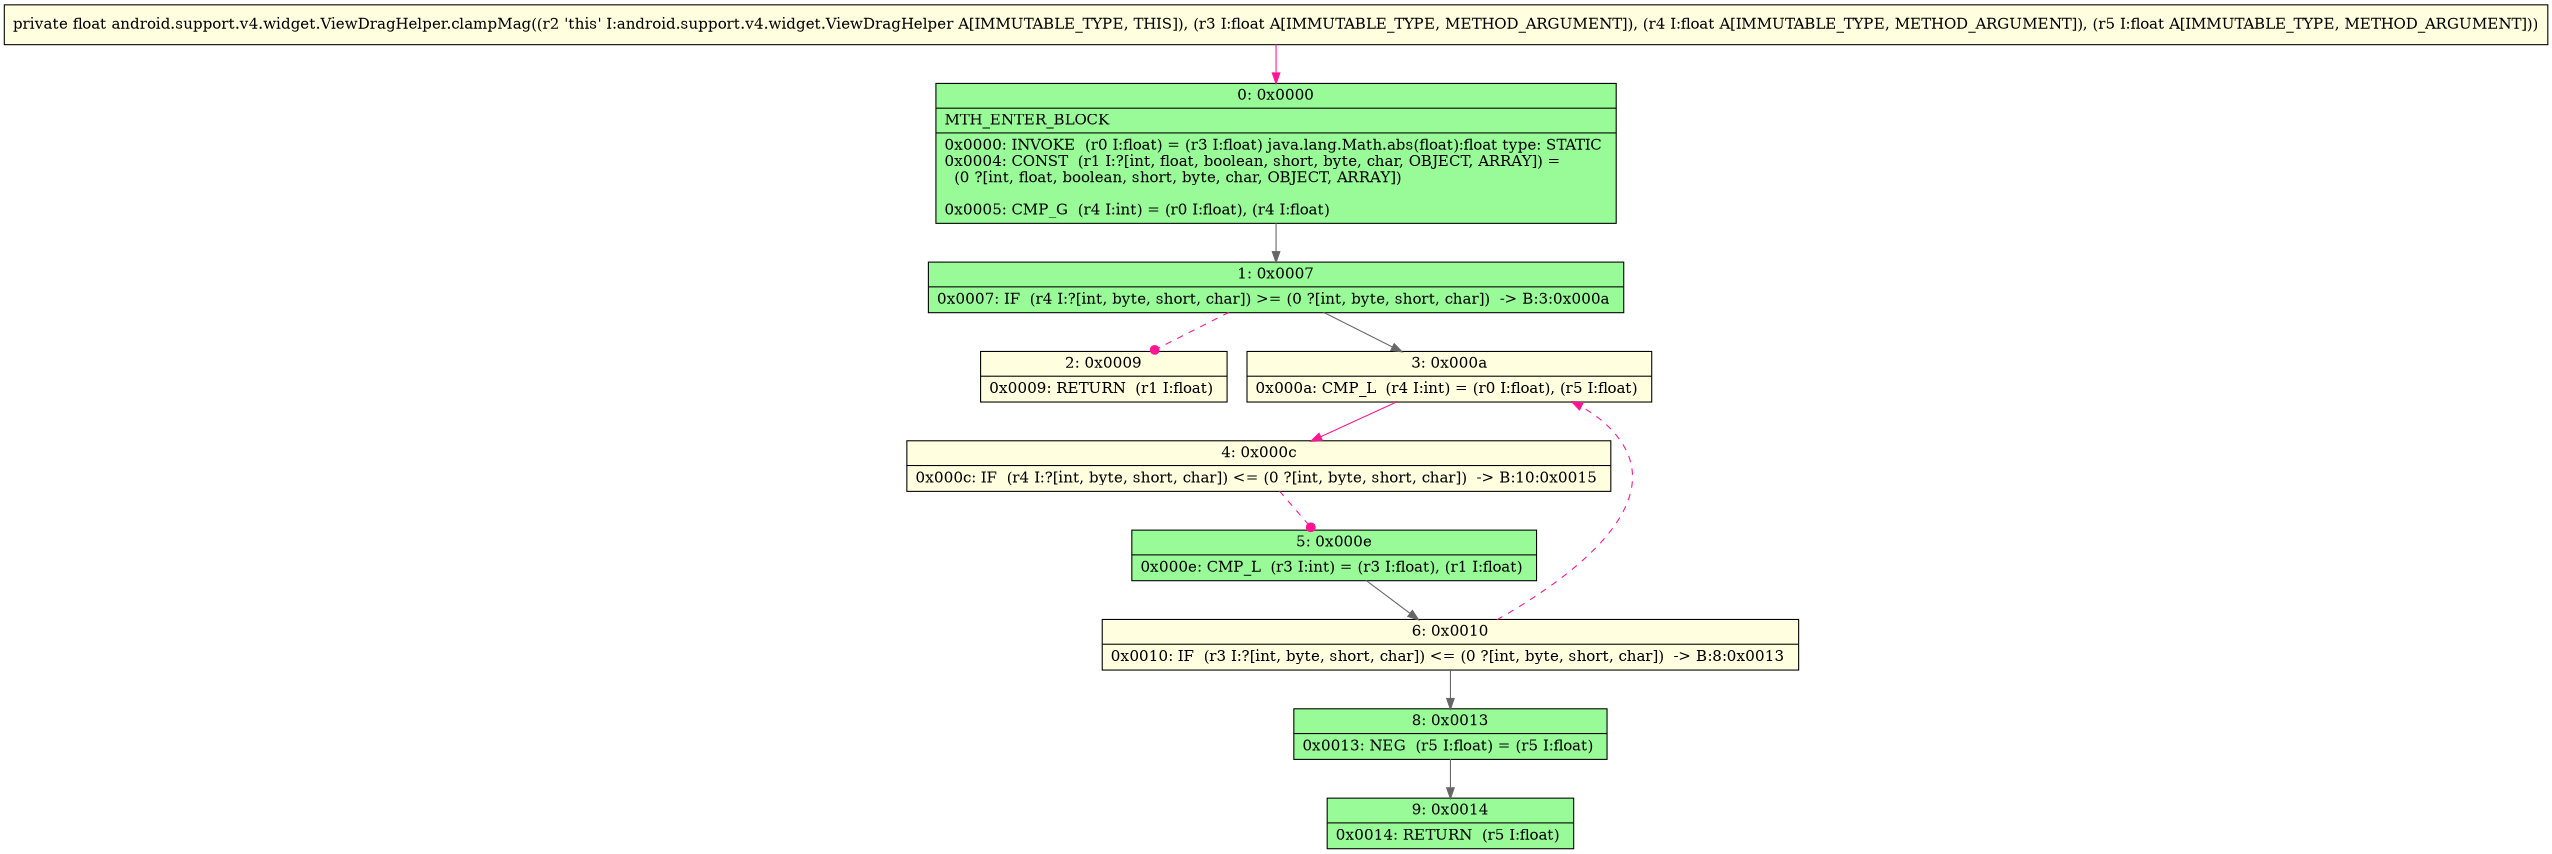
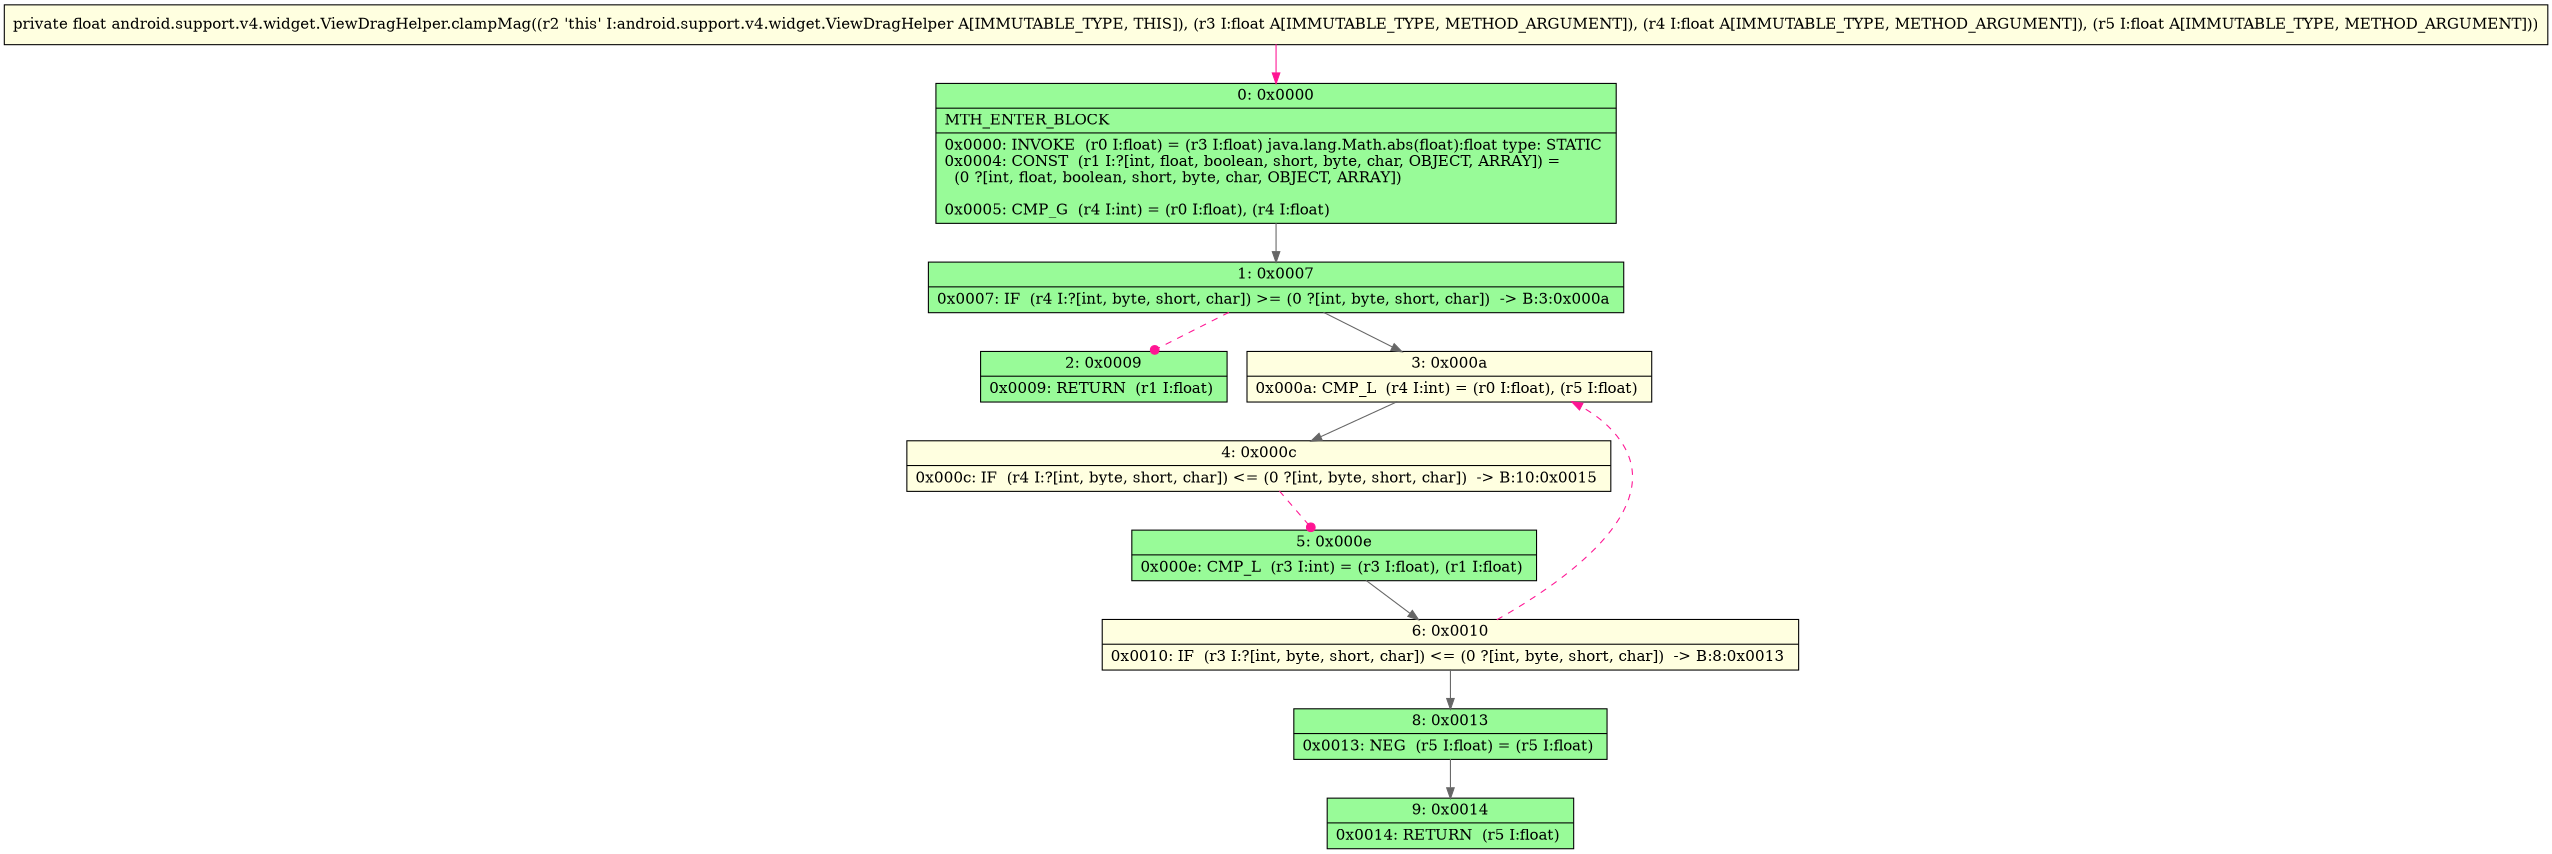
  digraph {
    node [fillcolor=palegreen shape=record style=filled]
    edge [arrowhead=normal color=gray40]
    n1 [label="{0\:\ 0x0000|MTH_ENTER_BLOCK\l|0x0000: INVOKE  (r0 I:float) = (r3 I:float) java.lang.Math.abs(float):float type: STATIC \l0x0004: CONST  (r1 I:?[int, float, boolean, short, byte, char, OBJECT, ARRAY]) = \l  (0 ?[int, float, boolean, short, byte, char, OBJECT, ARRAY])\l \l0x0005: CMP_G  (r4 I:int) = (r0 I:float), (r4 I:float) \l}"]
    n2 [label="{1\:\ 0x0007|0x0007: IF  (r4 I:?[int, byte, short, char]) \>= (0 ?[int, byte, short, char])  \-\> B:3:0x000a \l}"]
-   n3 [fillcolor=lightyellow label="{2\:\ 0x0009|0x0009: RETURN  (r1 I:float) \l}"]
+   n3 [label="{2\:\ 0x0009|0x0009: RETURN  (r1 I:float) \l}"]
    n4 [fillcolor=lightyellow label="{3\:\ 0x000a|0x000a: CMP_L  (r4 I:int) = (r0 I:float), (r5 I:float) \l}"]
    n5 [fillcolor=lightyellow label="{4\:\ 0x000c|0x000c: IF  (r4 I:?[int, byte, short, char]) \<= (0 ?[int, byte, short, char])  \-\> B:10:0x0015 \l}"]
    n6 [label="{5\:\ 0x000e|0x000e: CMP_L  (r3 I:int) = (r3 I:float), (r1 I:float) \l}"]
    n7 [fillcolor=lightyellow label="{6\:\ 0x0010|0x0010: IF  (r3 I:?[int, byte, short, char]) \<= (0 ?[int, byte, short, char])  \-\> B:8:0x0013 \l}"]
    n8 [label="{8\:\ 0x0013|0x0013: NEG  (r5 I:float) = (r5 I:float) \l}"]
    n9 [label="{9\:\ 0x0014|0x0014: RETURN  (r5 I:float) \l}"]
    n10 [fillcolor=lightyellow label="{private float android.support.v4.widget.ViewDragHelper.clampMag((r2 'this' I:android.support.v4.widget.ViewDragHelper A[IMMUTABLE_TYPE, THIS]), (r3 I:float A[IMMUTABLE_TYPE, METHOD_ARGUMENT]), (r4 I:float A[IMMUTABLE_TYPE, METHOD_ARGUMENT]), (r5 I:float A[IMMUTABLE_TYPE, METHOD_ARGUMENT])) }"]
    n1 -> n2
    n2 -> n3 [arrowhead=dot color=deeppink style=dashed]
    n2 -> n4
-   n4 -> n5 [color=deeppink]
+   n4 -> n5
    n5 -> n6 [arrowhead=dot color=deeppink style=dashed]
    n6 -> n7
    n7 -> n4 [color=deeppink style=dashed]
    n7 -> n8
    n8 -> n9
    n10 -> n1 [color=deeppink]
  }
